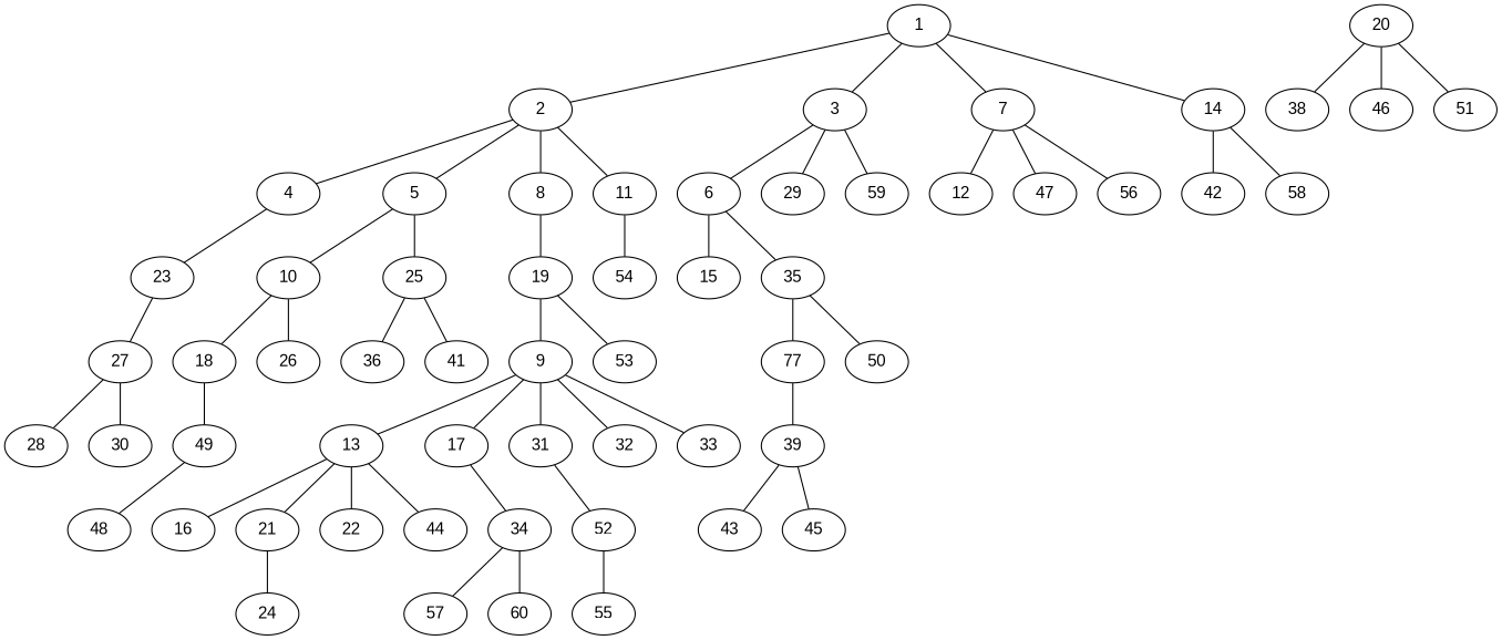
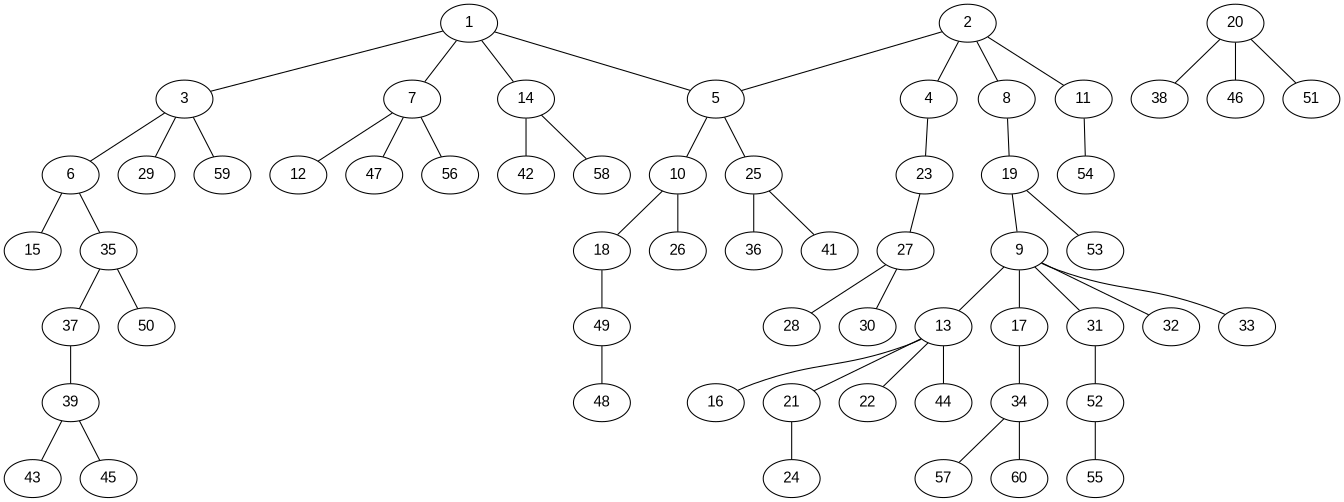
  graph {
    fontname="Liberation Sans"
    node [fontname="Liberation Sans"]
    edge [fontname="Liberation Sans"]
    1
    2
    3
    7
    14
    4
    5
    8
    11
    6
    29
    59
    12
    47
    56
    42
    58
    23
    10
    25
    19
    54
    20
    38
    46
    51
    15
    35
    27
    18
    26
    36
    41
    9
    13
    17
    31
    32
    33
    53
-   37 [label=77]
+   37
    50
    28
    30
    49
    39
    16
    21
    22
    44
    34
    52
    24
    57
    60
    55
    48
    43
    45
-   1 -- 2
+   1 -- 5
    1 -- 3
    1 -- 7
    1 -- 14
    2 -- 4
    2 -- 5
    2 -- 8
    2 -- 11
    3 -- 6
    3 -- 29
    3 -- 59
    7 -- 12
    7 -- 47
    7 -- 56
    14 -- 42
    14 -- 58
    4 -- 23
    5 -- 10
    5 -- 25
    8 -- 19
    11 -- 54
    6 -- 15
    6 -- 35
    23 -- 27
    10 -- 18
    10 -- 26
    25 -- 36
    25 -- 41
    19 -- 9
    19 -- 53
    20 -- 38
    20 -- 46
    20 -- 51
    35 -- 37
    35 -- 50
    27 -- 28
    27 -- 30
    18 -- 49
    9 -- 13
    9 -- 17
    9 -- 31
    9 -- 32
    9 -- 33
    13 -- 16
    13 -- 21
    13 -- 22
    13 -- 44
    17 -- 34
    31 -- 52
    37 -- 39
    49 -- 48
    39 -- 43
    39 -- 45
    21 -- 24
    34 -- 57
    34 -- 60
    52 -- 55
  }
